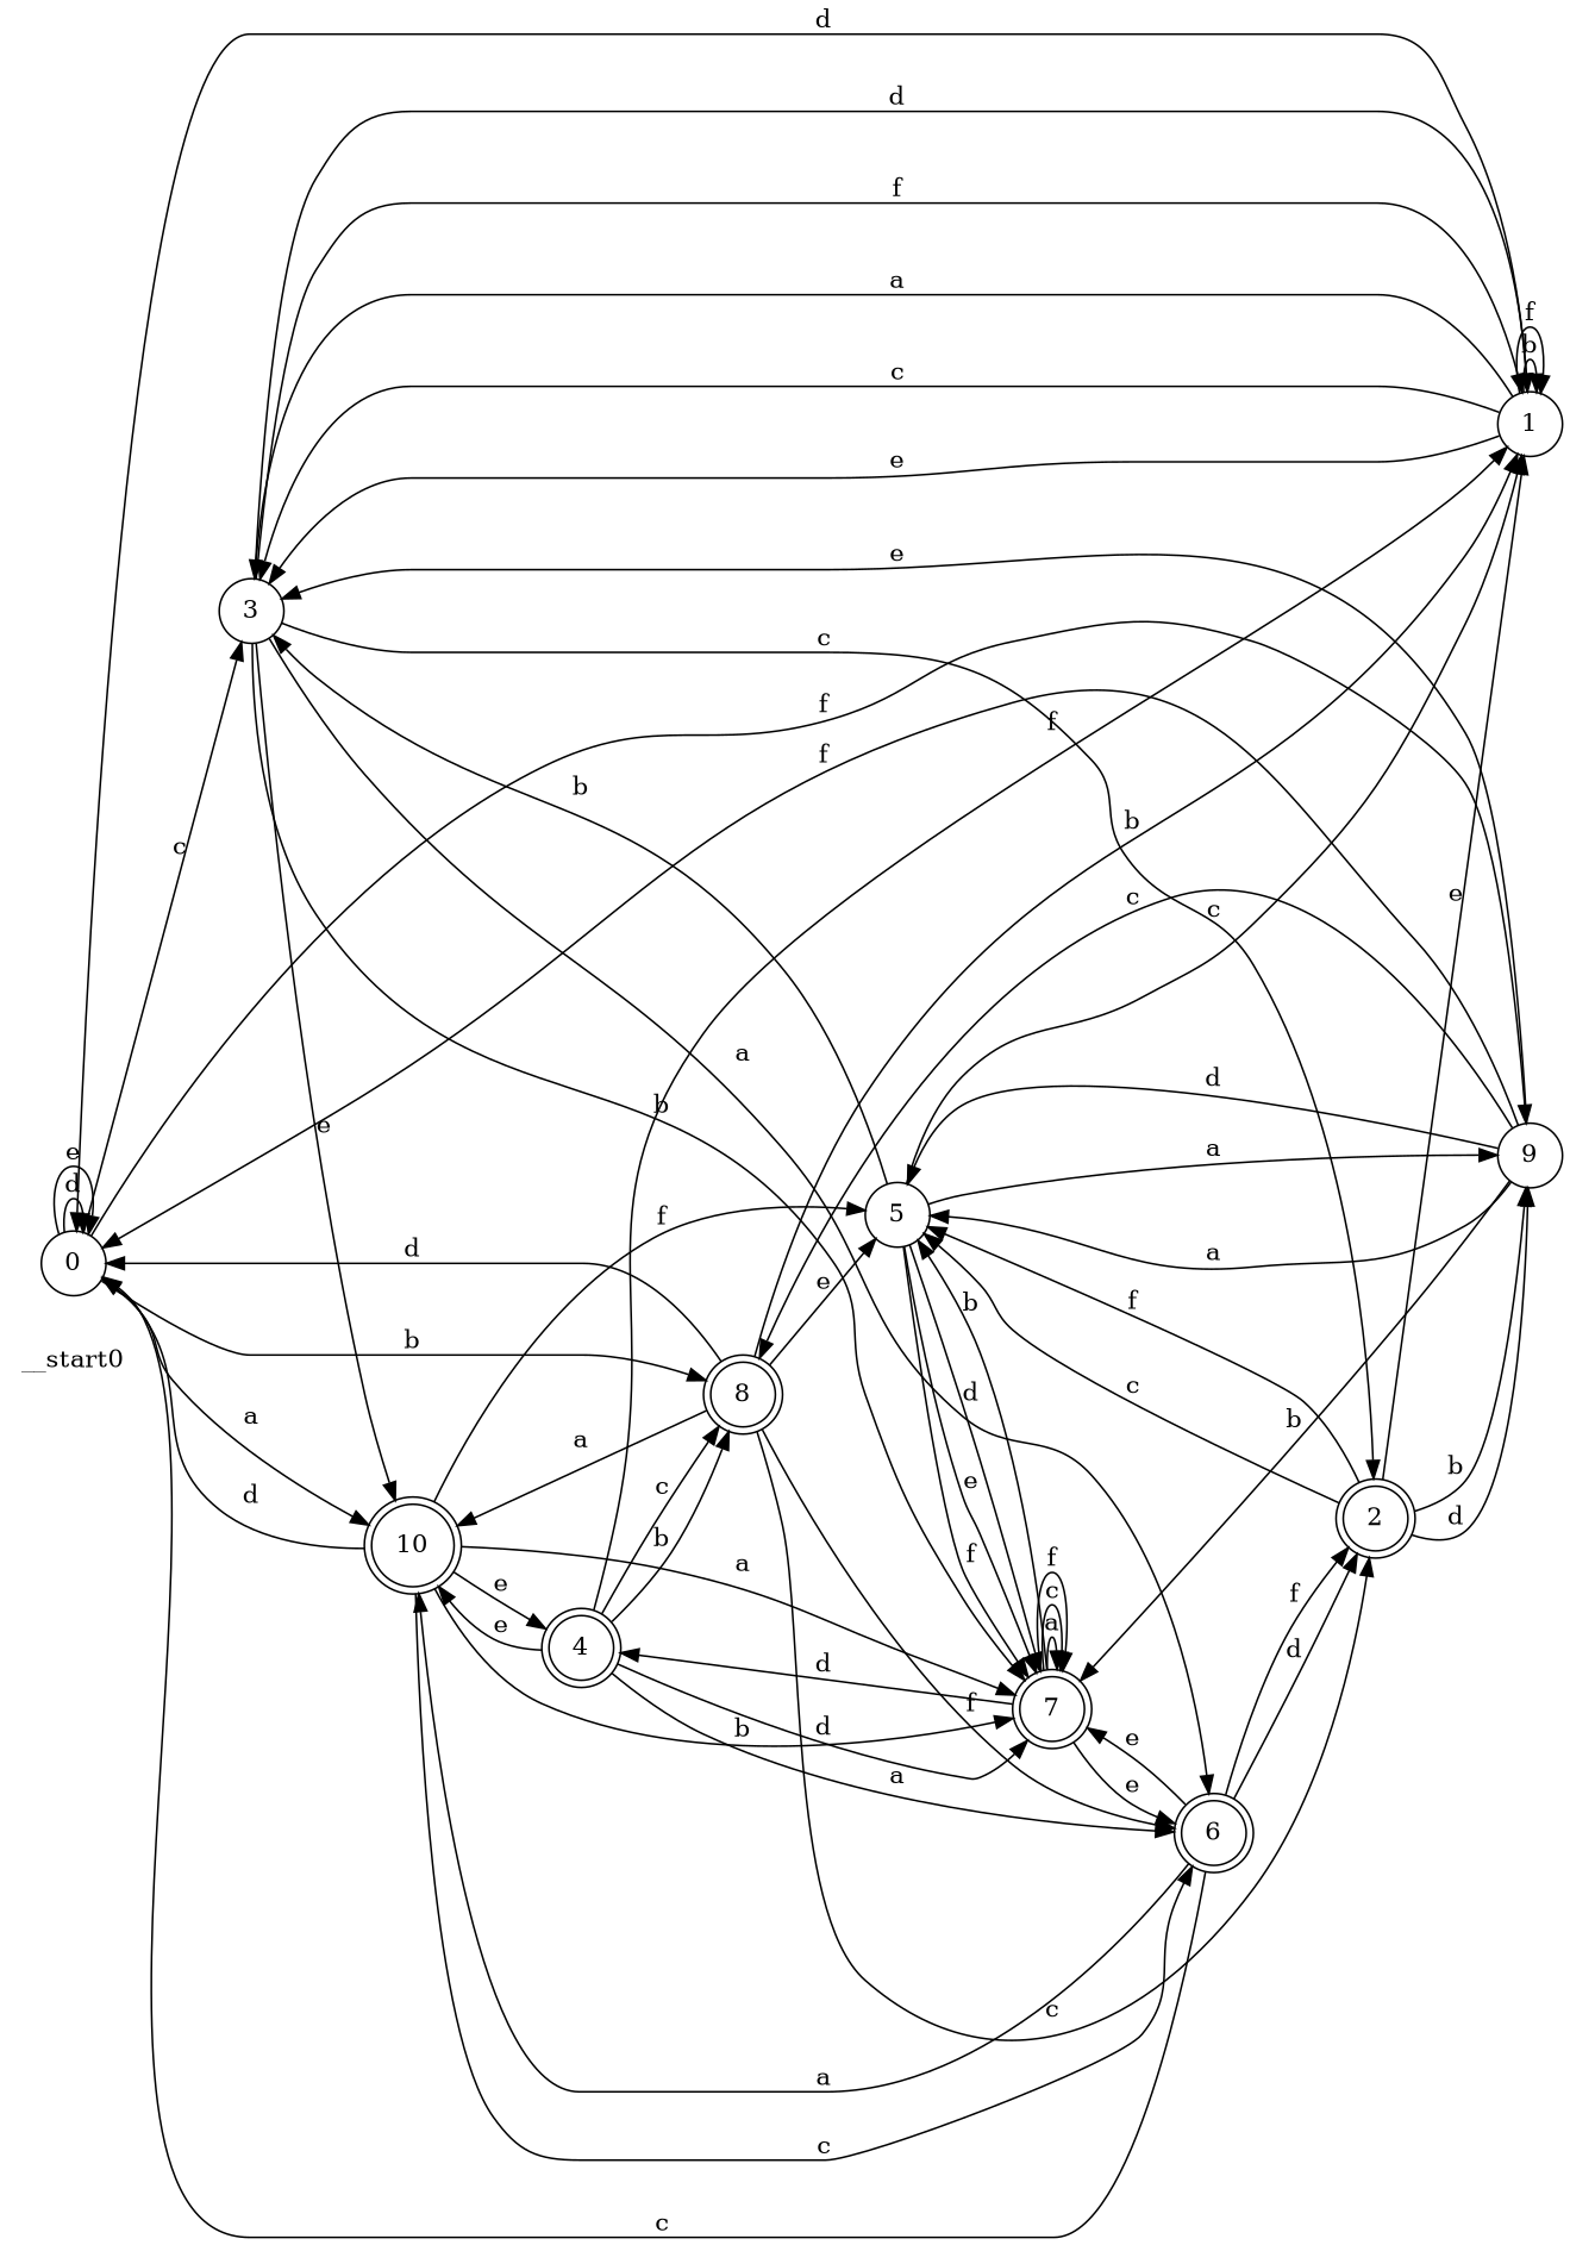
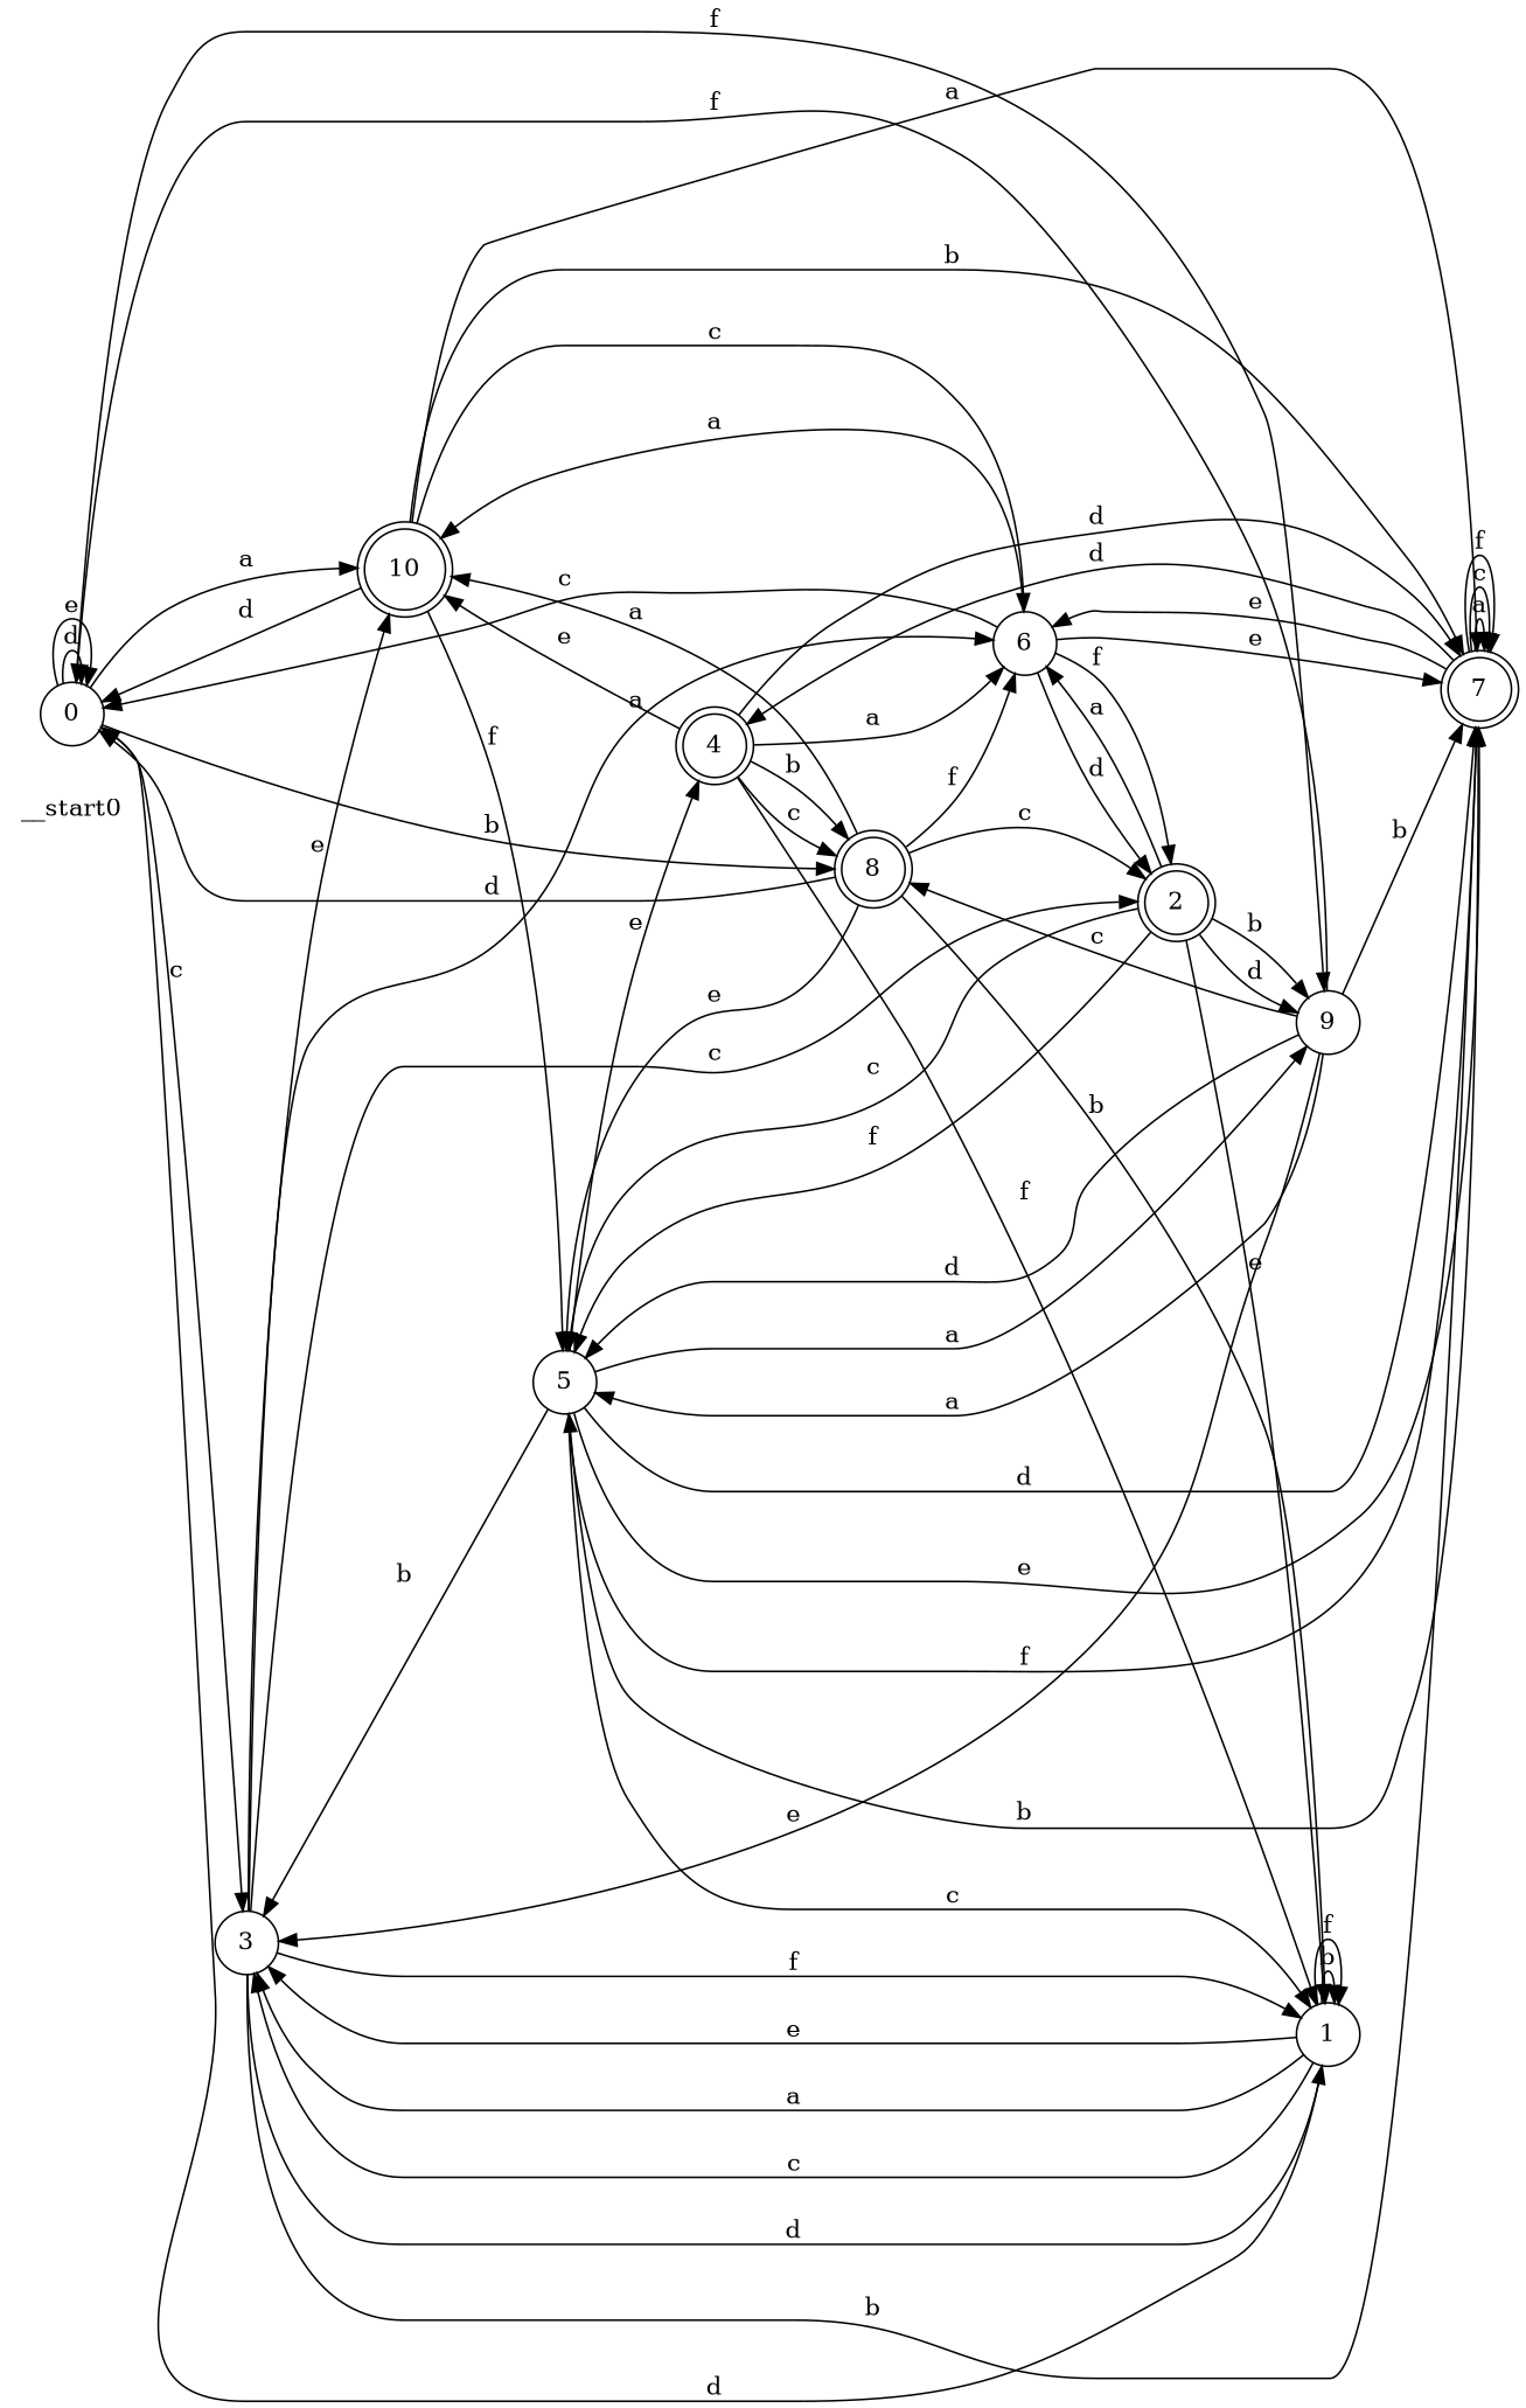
  digraph {
    rankdir=LR
    node [shape=circle color=black fillcolor=white style=filled]
    __start0 [shape=none color="" fillcolor="" style=""]
    n2 [label=0]
    n3 [label=3]
    n4 [label=8 shape=doublecircle style="rounded,filled"]
    n5 [label=9]
    n6 [label=10 shape=doublecircle style="rounded,filled"]
    n7 [label=1]
    n8 [label=2 shape=doublecircle style="rounded,filled"]
-   n9 [label=6 shape=doublecircle]
+   n9 [label=6]
    n10 [label=7 shape=doublecircle style="rounded,filled"]
    n11 [label=5]
    n12 [label=4 shape=doublecircle style="rounded,filled"]
    n2 -> n2 [label=d]
    n2 -> n2 [label=e]
    n2 -> n3 [label=c]
    n2 -> n4 [label=b]
    n2 -> n5 [label=f]
    n2 -> n6 [label=a]
    n3 -> n6 [label=e]
    n3 -> n7 [label=d]
    n3 -> n7 [label=f]
    n3 -> n8 [label=c]
    n3 -> n9 [label=a]
    n3 -> n10 [label=b]
    n4 -> n2 [label=d]
    n4 -> n6 [label=a]
    n4 -> n7 [label=b]
    n4 -> n8 [label=c]
    n4 -> n9 [label=f]
    n4 -> n11 [label=e]
    n5 -> n2 [label=f]
    n5 -> n3 [label=e]
    n5 -> n4 [label=c]
    n5 -> n10 [label=b]
    n5 -> n11 [label=a]
    n5 -> n11 [label=d]
    n6 -> n2 [label=d]
    n6 -> n9 [label=c]
    n6 -> n10 [label=a]
    n6 -> n10 [label=b]
    n6 -> n11 [label=f]
-   n6 -> n12 [label=e]
+   n11 -> n12 [label=e]
    n7 -> n2 [label=d]
    n7 -> n3 [label=a]
    n7 -> n3 [label=c]
    n7 -> n3 [label=e]
    n7 -> n7 [label=b]
    n7 -> n7 [label=f]
    n8 -> n5 [label=b]
    n8 -> n5 [label=d]
    n8 -> n7 [label=e]
+   n8 -> n9 [label=a]
    n8 -> n11 [label=c]
    n8 -> n11 [label=f]
    n9 -> n2 [label=c]
    n9 -> n6 [label=a]
    n9 -> n8 [label=d]
    n9 -> n8 [label=f]
    n9 -> n10 [label=e]
    n10 -> n9 [label=e]
    n10 -> n10 [label=a]
    n10 -> n10 [label=c]
    n10 -> n10 [label=f]
    n10 -> n11 [label=b]
    n10 -> n12 [label=d]
    n11 -> n3 [label=b]
    n11 -> n5 [label=a]
    n11 -> n7 [label=c]
    n11 -> n10 [label=d]
    n11 -> n10 [label=e]
    n11 -> n10 [label=f]
    n12 -> n4 [label=b]
    n12 -> n4 [label=c]
    n12 -> n6 [label=e]
    n12 -> n7 [label=f]
    n12 -> n9 [label=a]
    n12 -> n10 [label=d]
  }
